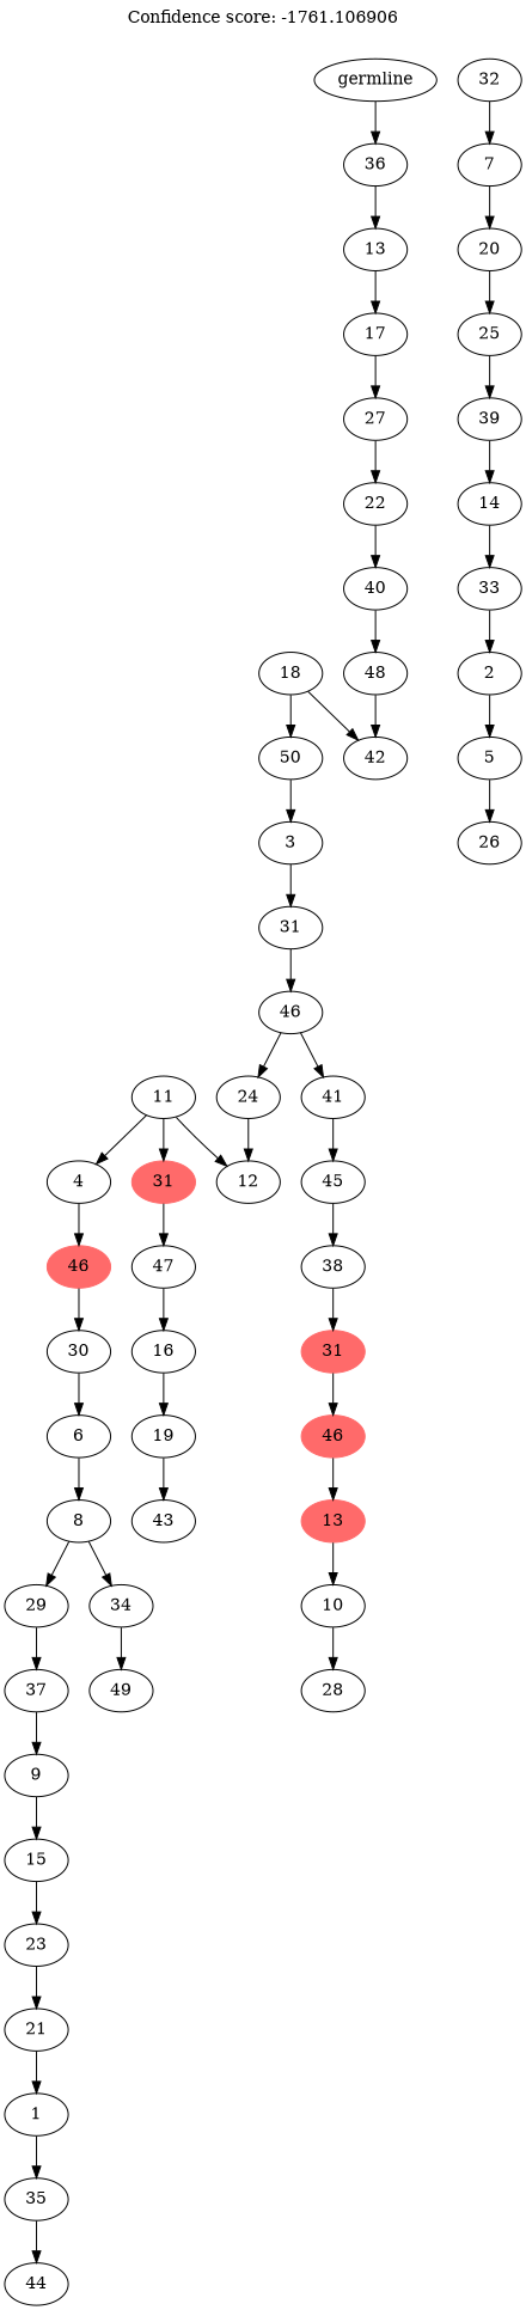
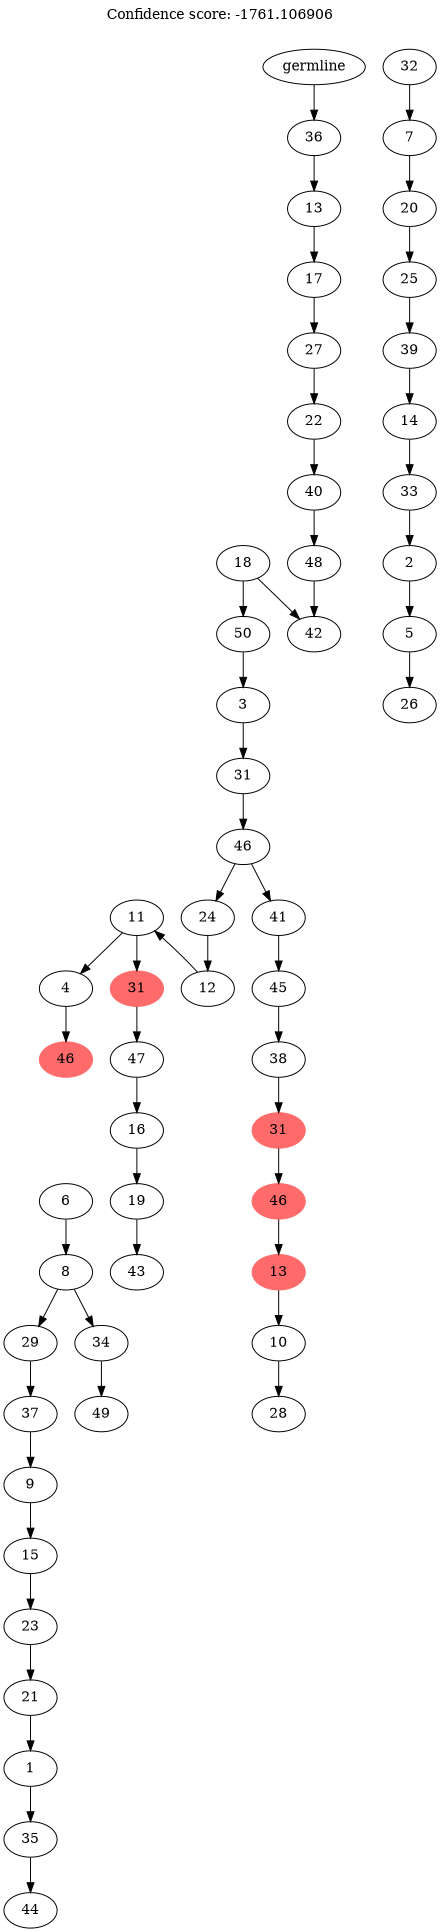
  digraph {
    label="Confidence score: -1761.106906"
    labelloc=t
    n1 [label=35]
    n2 [label=44]
    n3 [label=1]
    n4 [label=21]
    n5 [label=23]
    n6 [label=15]
    n7 [label=9]
    n8 [label=37]
    n9 [label=29]
    n10 [label=49]
    n11 [label=34]
    n12 [label=8]
    n13 [label=6]
-   n14 [label=30]
    n15 [color=indianred1 label=46 style=filled]
    n16 [label=4]
    n17 [label=19]
    n18 [label=43]
    n19 [label=16]
    n20 [label=47]
    n21 [color=indianred1 label=31 style=filled]
    n22 [label=11]
    n23 [label=12]
    n24 [label=24]
    n25 [label=10]
    n26 [label=28]
    n27 [color=indianred1 label=13 style=filled]
    n28 [color=indianred1 label=46 style=filled]
    n29 [color=indianred1 label=31 style=filled]
    n30 [label=5]
    n31 [label=26]
    n32 [label=2]
    n33 [label=33]
    n34 [label=14]
    n35 [label=39]
    n36 [label=25]
    n37 [label=20]
    n38 [label=7]
    n39 [label=32]
    n40 [label=38]
    n41 [label=45]
    n42 [label=41]
    n43 [label=46]
    n44 [label=31]
    n45 [label=3]
    n46 [label=50]
    n47 [label=18]
    n48 [label=42]
    n49 [label=48]
    n50 [label=40]
    n51 [label=22]
    n52 [label=27]
    n53 [label=17]
    n54 [label=13]
    n55 [label=36]
    n56 [label=germline]
    n1 -> n2
    n3 -> n1
    n4 -> n3
    n5 -> n4
    n6 -> n5
    n7 -> n6
    n8 -> n7
    n9 -> n8
    n11 -> n10
    n12 -> n9
    n12 -> n11
    n13 -> n12
-   n14 -> n13
-   n15 -> n14
    n16 -> n15
    n17 -> n18
    n19 -> n17
    n20 -> n19
    n21 -> n20
    n22 -> n16
    n22 -> n21
-   n22 -> n23
+   n23 -> n22
    n24 -> n23
    n25 -> n26
    n27 -> n25
    n28 -> n27
    n29 -> n28
    n30 -> n31
    n32 -> n30
    n33 -> n32
    n34 -> n33
    n35 -> n34
    n36 -> n35
    n37 -> n36
    n38 -> n37
    n39 -> n38
    n40 -> n29
    n41 -> n40
    n42 -> n41
    n43 -> n24
    n43 -> n42
    n44 -> n43
    n45 -> n44
    n46 -> n45
    n47 -> n46
    n47 -> n48
    n49 -> n48
    n50 -> n49
    n51 -> n50
    n52 -> n51
    n53 -> n52
    n54 -> n53
    n55 -> n54
    n56 -> n55
  }
